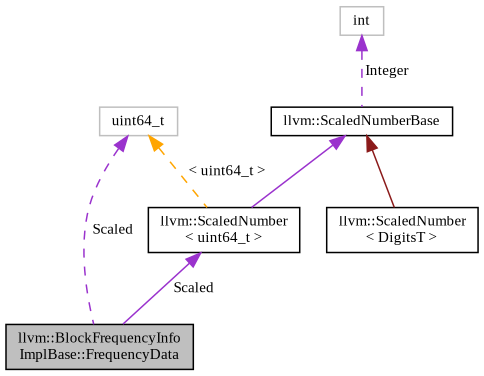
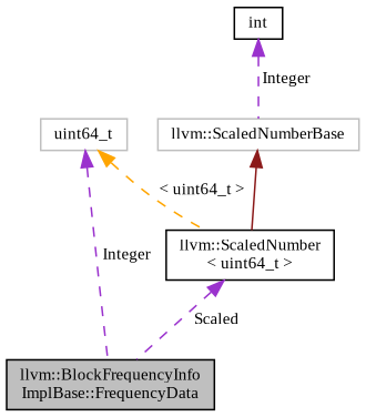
  digraph {
    fontname="Liberation Serif"
    node [color=black fontname="Liberation Serif" fontsize=10 shape=record]
    edge [color=darkorchid3 dir=back fontname="Liberation Serif" fontsize=10 labelfontname=Helvetica labelfontsize=10 style=dashed]
    n1 [fillcolor=grey75 fontcolor=black height=0.2 label="llvm::BlockFrequencyInfo\lImplBase::FrequencyData" style=filled width=0.4]
    n2 [color=grey75 height=0.2 label=uint64_t width=0.4]
    n3 [height=0.2 label="llvm::ScaledNumber\l\< uint64_t \>" width=0.4]
-   n4 [height=0.2 label="llvm::ScaledNumberBase" width=0.4]
-   n5 [height=0.2 label="llvm::ScaledNumber\l\< DigitsT \>" width=0.4]
-   n6 [color=grey75 height=0.2 label=int width=0.4]
-   n2 -> n1 [label=" Scaled"]
+   n4 [color=grey75 height=0.2 label="llvm::ScaledNumberBase" width=0.4]
+   n6 [height=0.2 label=int width=0.4]
+   n2 -> n1 [label=" Integer"]
    n2 -> n3 [color=orange label=" \< uint64_t \>"]
-   n3 -> n1 [label=" Scaled" style=solid]
-   n4 -> n3 [style=solid]
-   n4 -> n5 [color=firebrick4 style=solid]
+   n3 -> n1 [label=" Scaled"]
+   n4 -> n3 [color=firebrick4 style=solid]
    n6 -> n4 [label=" Integer"]
  }
